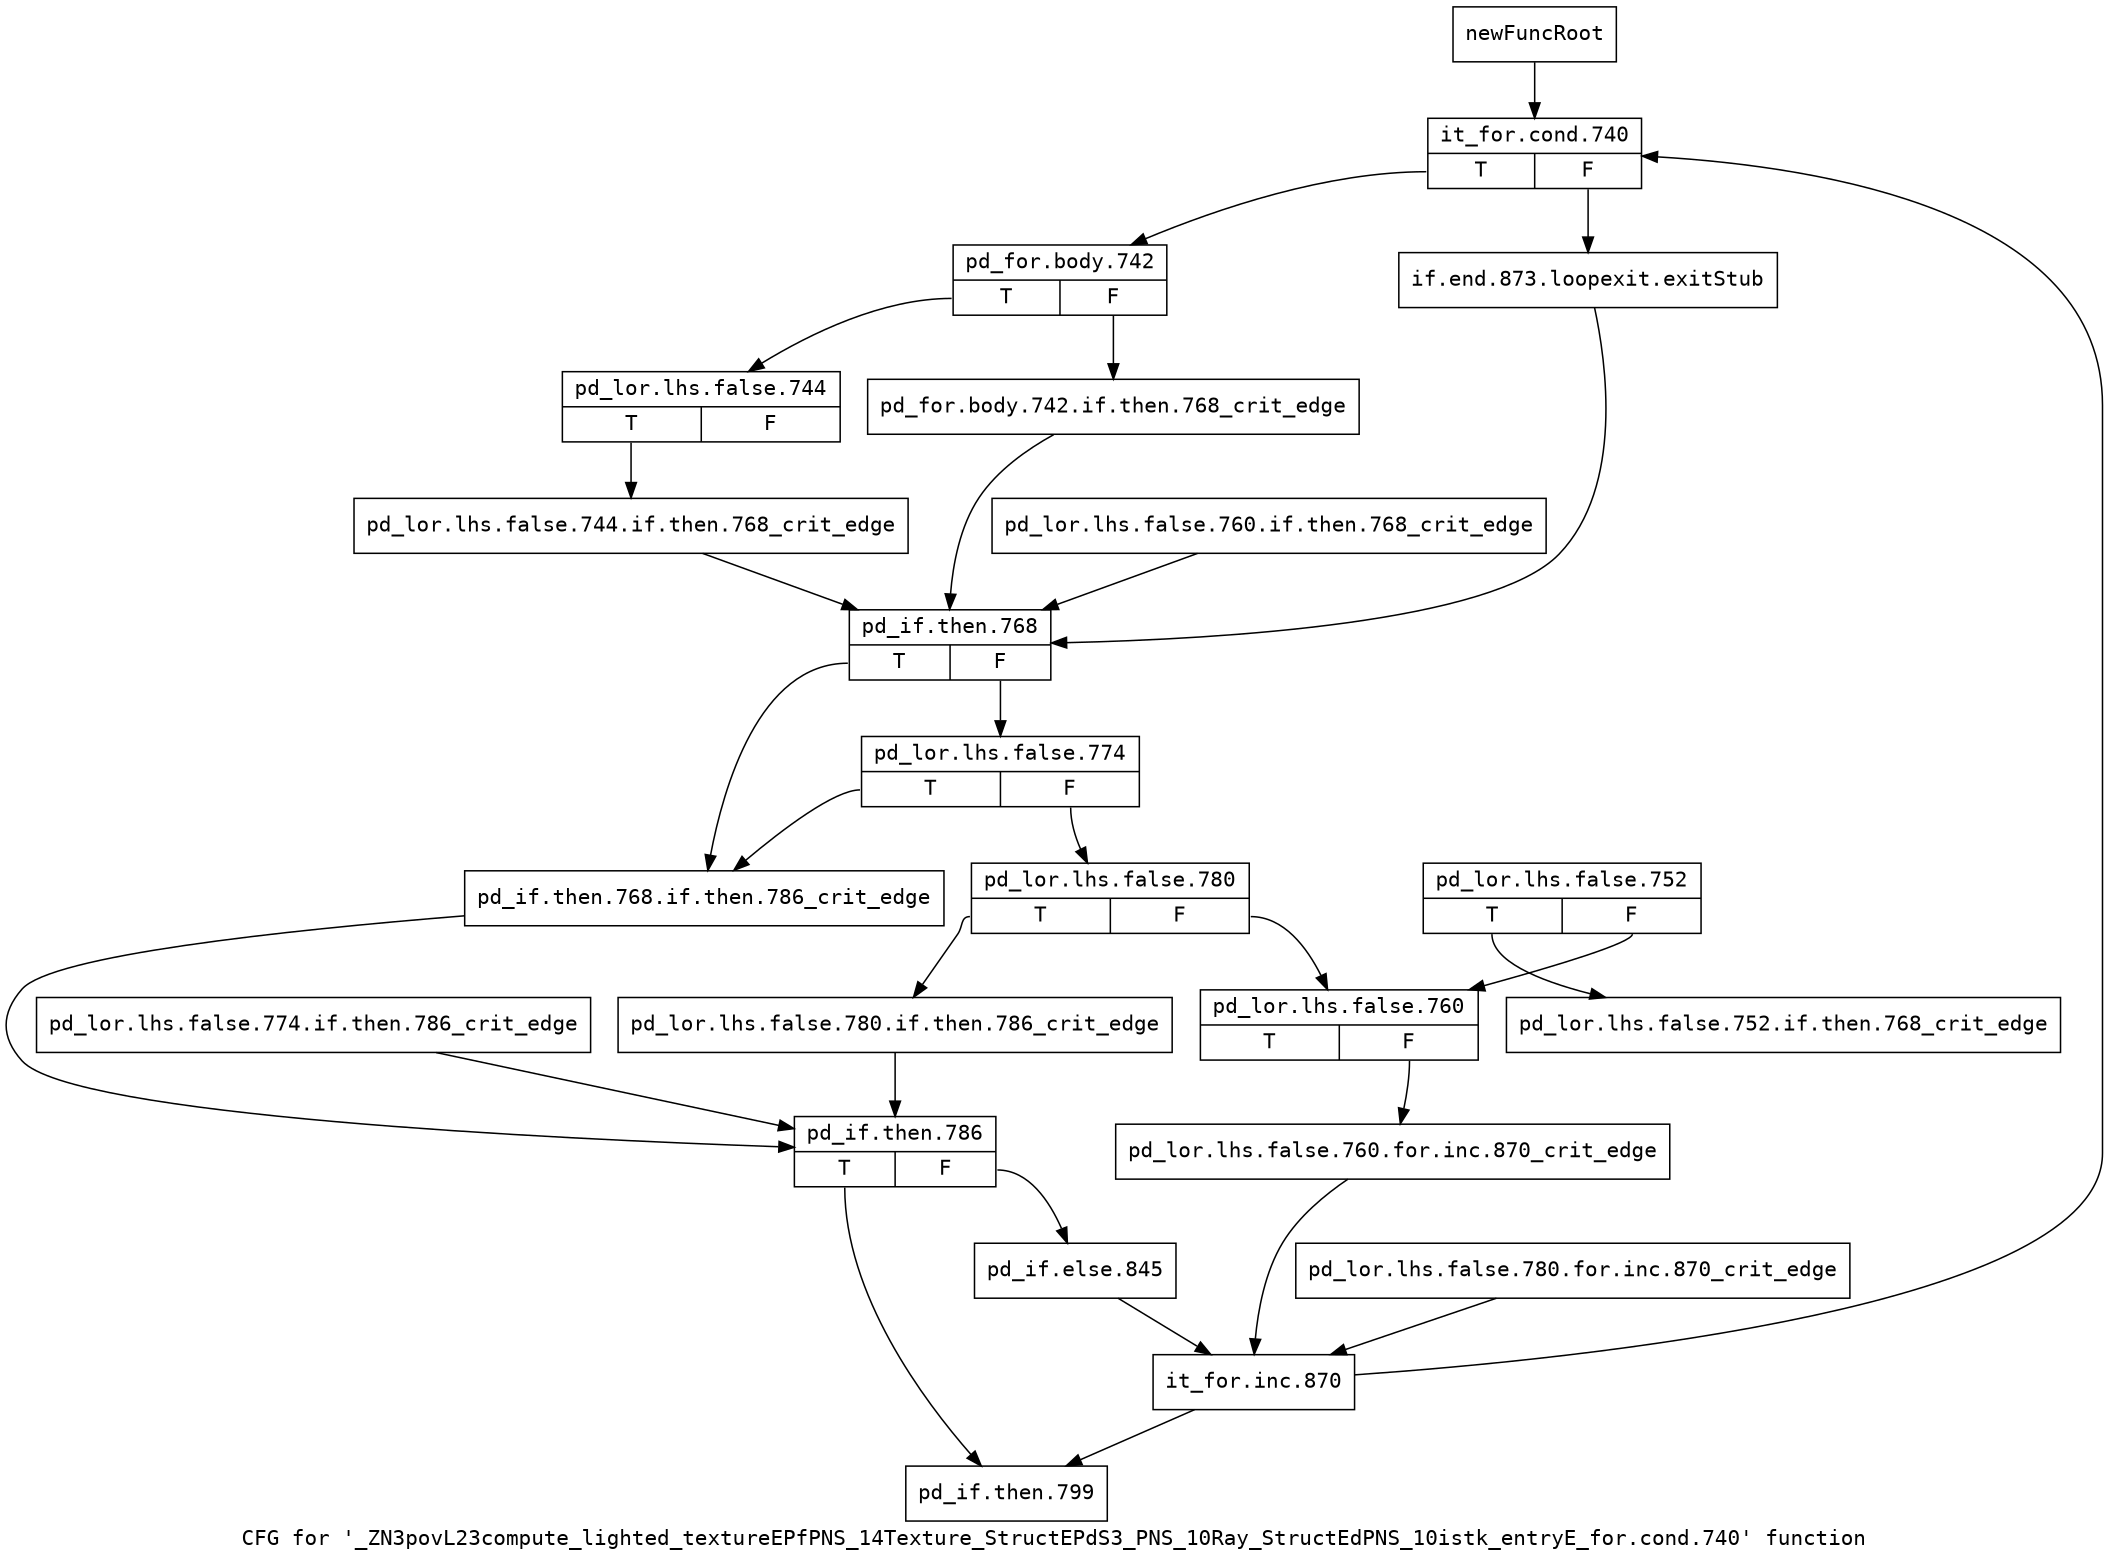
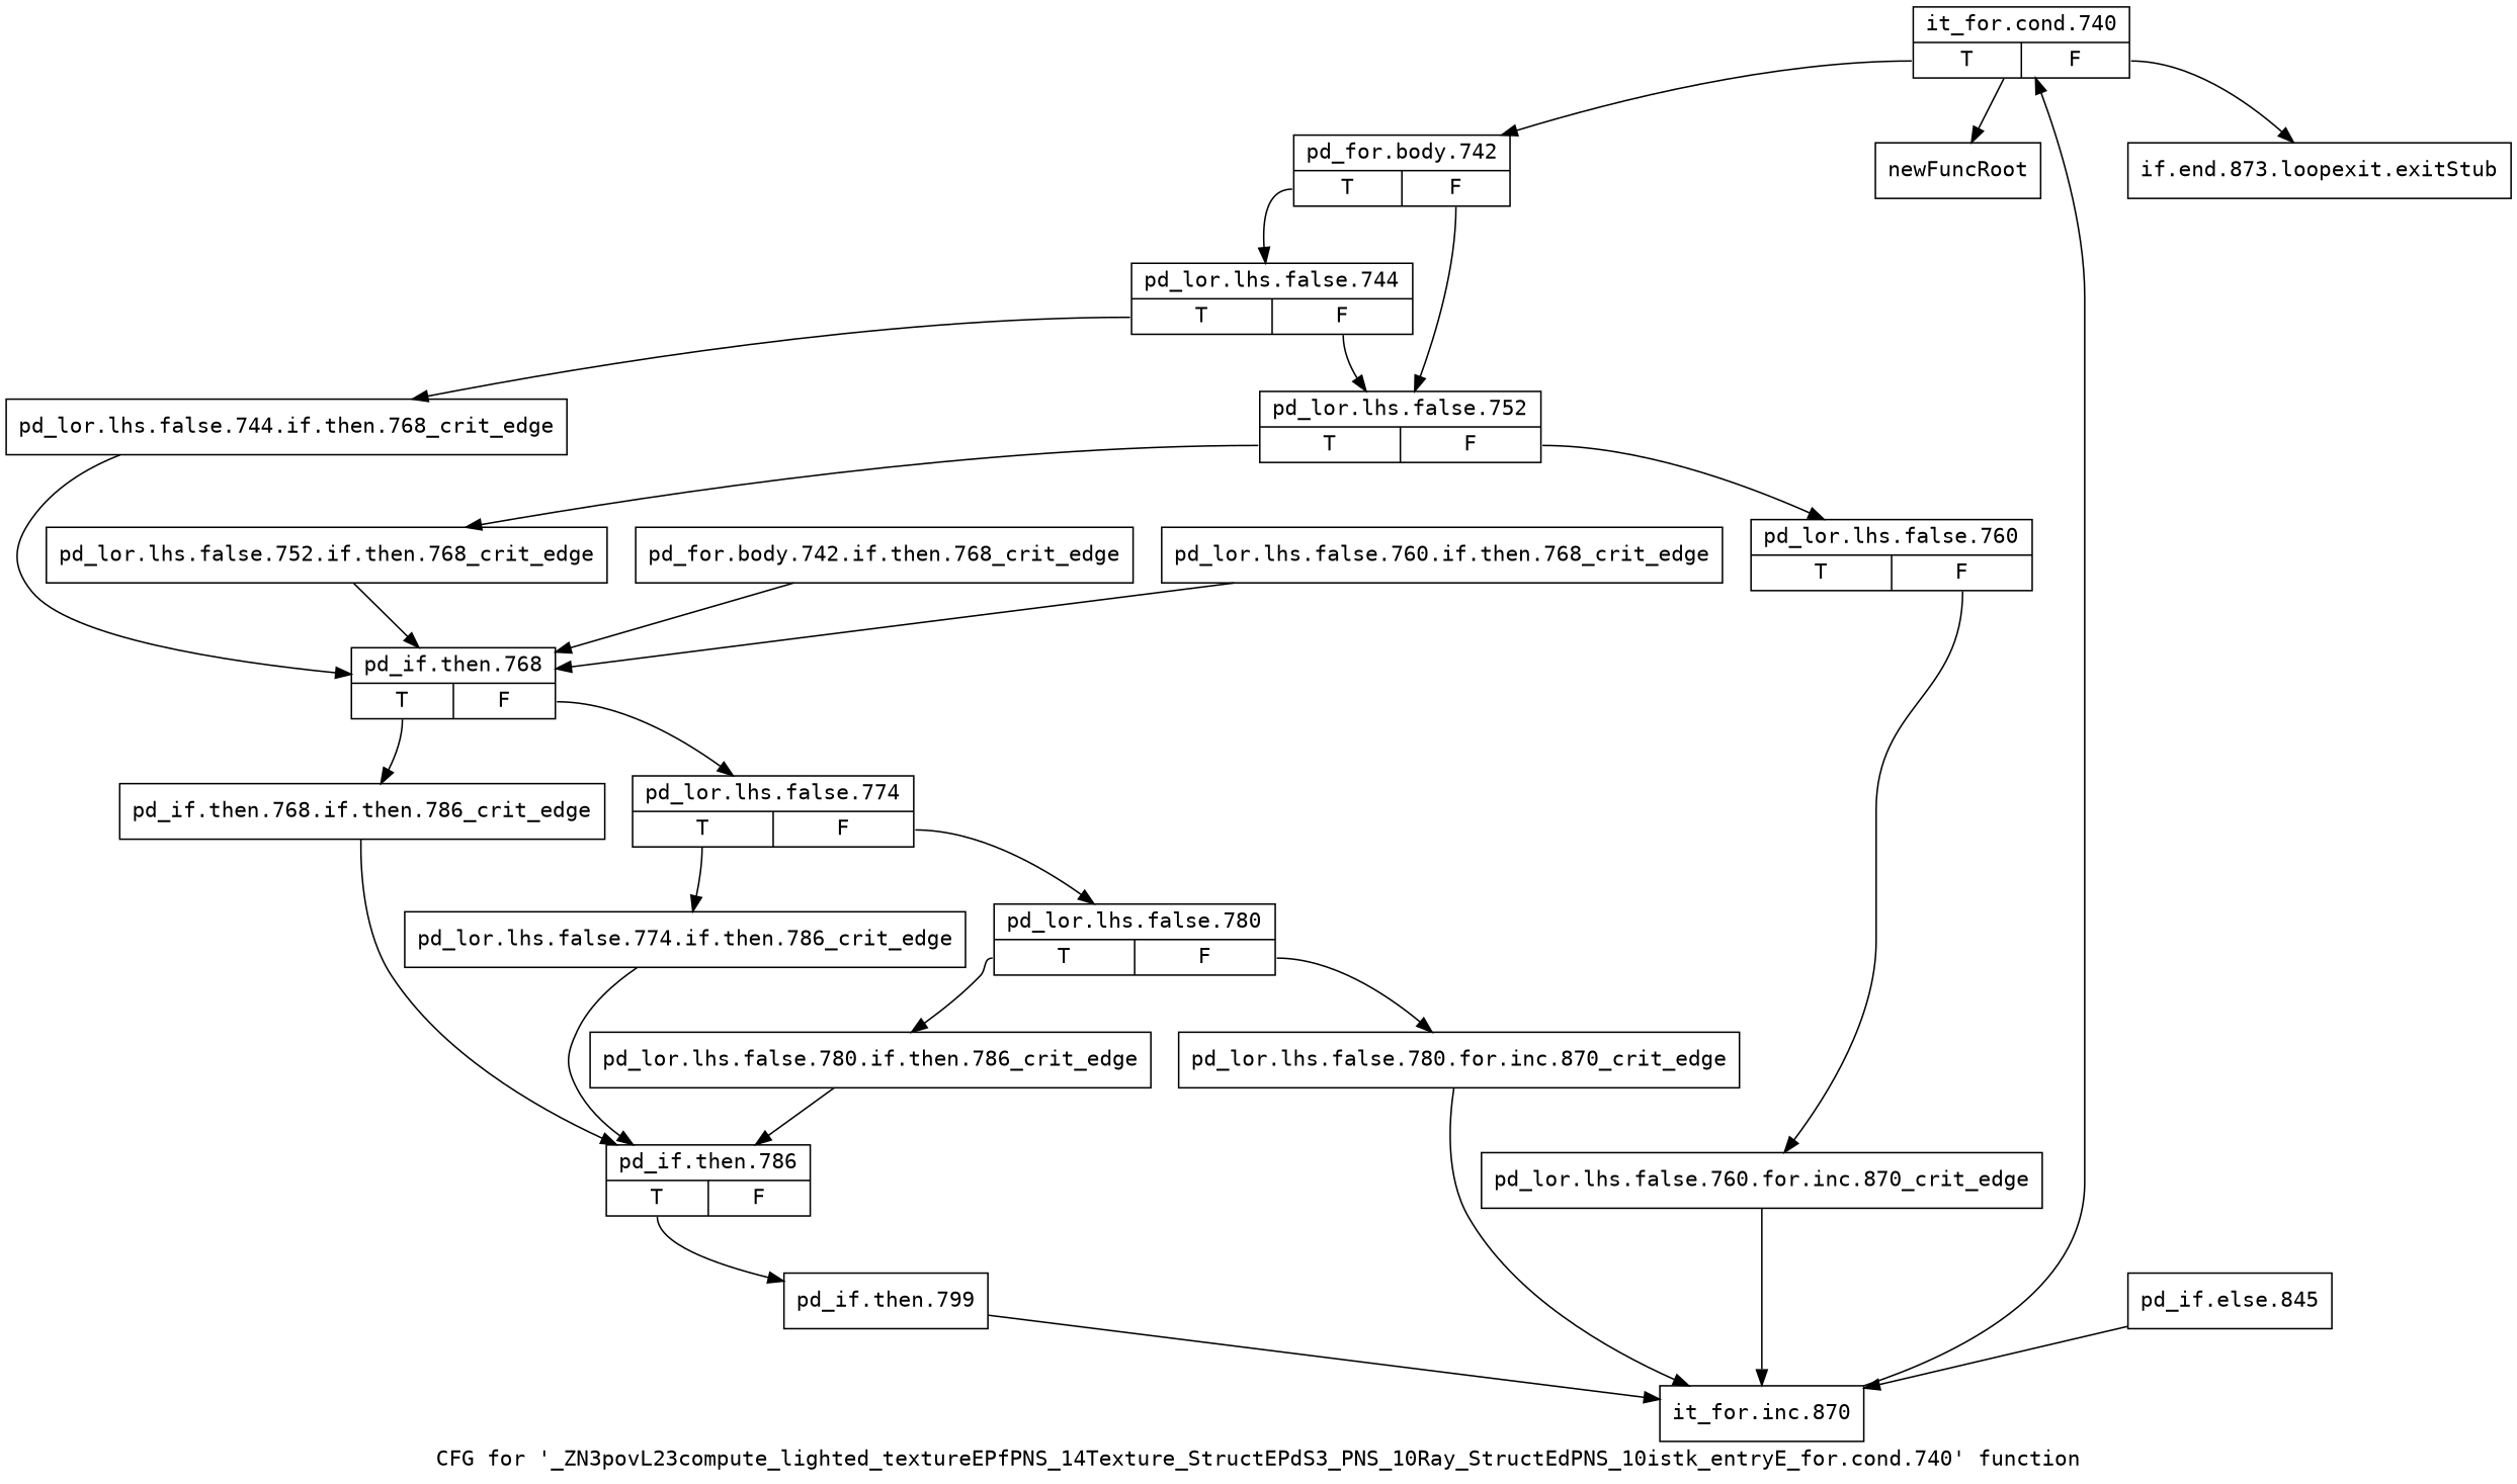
  digraph {
    fontname="DejaVu Sans Mono"
    label="CFG for '_ZN3povL23compute_lighted_textureEPfPNS_14Texture_StructEPdS3_PNS_10Ray_StructEdPNS_10istk_entryE_for.cond.740' function"
    node [fontname="DejaVu Sans Mono" shape=record]
    edge [fontname="DejaVu Sans Mono"]
    n1 [label="{newFuncRoot}"]
    n2 [label="{it_for.cond.740|{<s0>T|<s1>F}}"]
    n3 [label="{if.end.873.loopexit.exitStub}"]
    n4 [label="{pd_for.body.742|{<s0>T|<s1>F}}"]
    n5 [label="{pd_lor.lhs.false.744|{<s0>T|<s1>F}}"]
    n6 [label="{pd_for.body.742.if.then.768_crit_edge}"]
    n7 [label="{pd_lor.lhs.false.744.if.then.768_crit_edge}"]
    n8 [label="{pd_lor.lhs.false.752|{<s0>T|<s1>F}}"]
    n9 [label="{pd_if.then.768|{<s0>T|<s1>F}}"]
    n10 [label="{pd_lor.lhs.false.752.if.then.768_crit_edge}"]
    n11 [label="{pd_lor.lhs.false.760|{<s0>T|<s1>F}}"]
    n12 [label="{pd_if.then.768.if.then.786_crit_edge}"]
    n13 [label="{pd_lor.lhs.false.774|{<s0>T|<s1>F}}"]
    n14 [label="{pd_if.then.786|{<s0>T|<s1>F}}"]
    n15 [label="{pd_lor.lhs.false.774.if.then.786_crit_edge}"]
    n16 [label="{pd_lor.lhs.false.780|{<s0>T|<s1>F}}"]
    n17 [label="{pd_lor.lhs.false.760.for.inc.870_crit_edge}"]
    n18 [label="{pd_lor.lhs.false.760.if.then.768_crit_edge}"]
    n19 [label="{it_for.inc.870}"]
    n20 [label="{pd_if.then.799}"]
    n21 [label="{pd_if.else.845}"]
    n22 [label="{pd_lor.lhs.false.780.if.then.786_crit_edge}"]
    n23 [label="{pd_lor.lhs.false.780.for.inc.870_crit_edge}"]
-   n1 -> n2
+   n2 -> n1
    n2 -> n3 [tailport=s1]
    n2 -> n4 [tailport=s0]
    n4 -> n5 [tailport=s0]
-   n4 -> n6 [tailport=s1]
+   n4 -> n8 [tailport=s1]
    n5 -> n7 [tailport=s0]
+   n5 -> n8 [tailport=s1]
    n6 -> n9
    n7 -> n9
    n8 -> n10 [tailport=s0]
    n8 -> n11 [tailport=s1]
    n9 -> n12 [tailport=s0]
    n9 -> n13 [tailport=s1]
-   n3 -> n9
+   n10 -> n9
    n11 -> n17 [tailport=s1]
    n12 -> n14
-   n13 -> n12 [tailport=s0]
+   n13 -> n15 [tailport=s0]
    n13 -> n16 [tailport=s1]
    n14 -> n20 [tailport=s0]
-   n14 -> n21 [tailport=s1]
    n15 -> n14
    n16 -> n22 [tailport=s0]
-   n16 -> n11 [tailport=s1]
+   n16 -> n23 [tailport=s1]
    n17 -> n19
    n18 -> n9
    n19 -> n2
-   n19 -> n20
+   n20 -> n19
    n21 -> n19
    n22 -> n14
    n23 -> n19
  }
